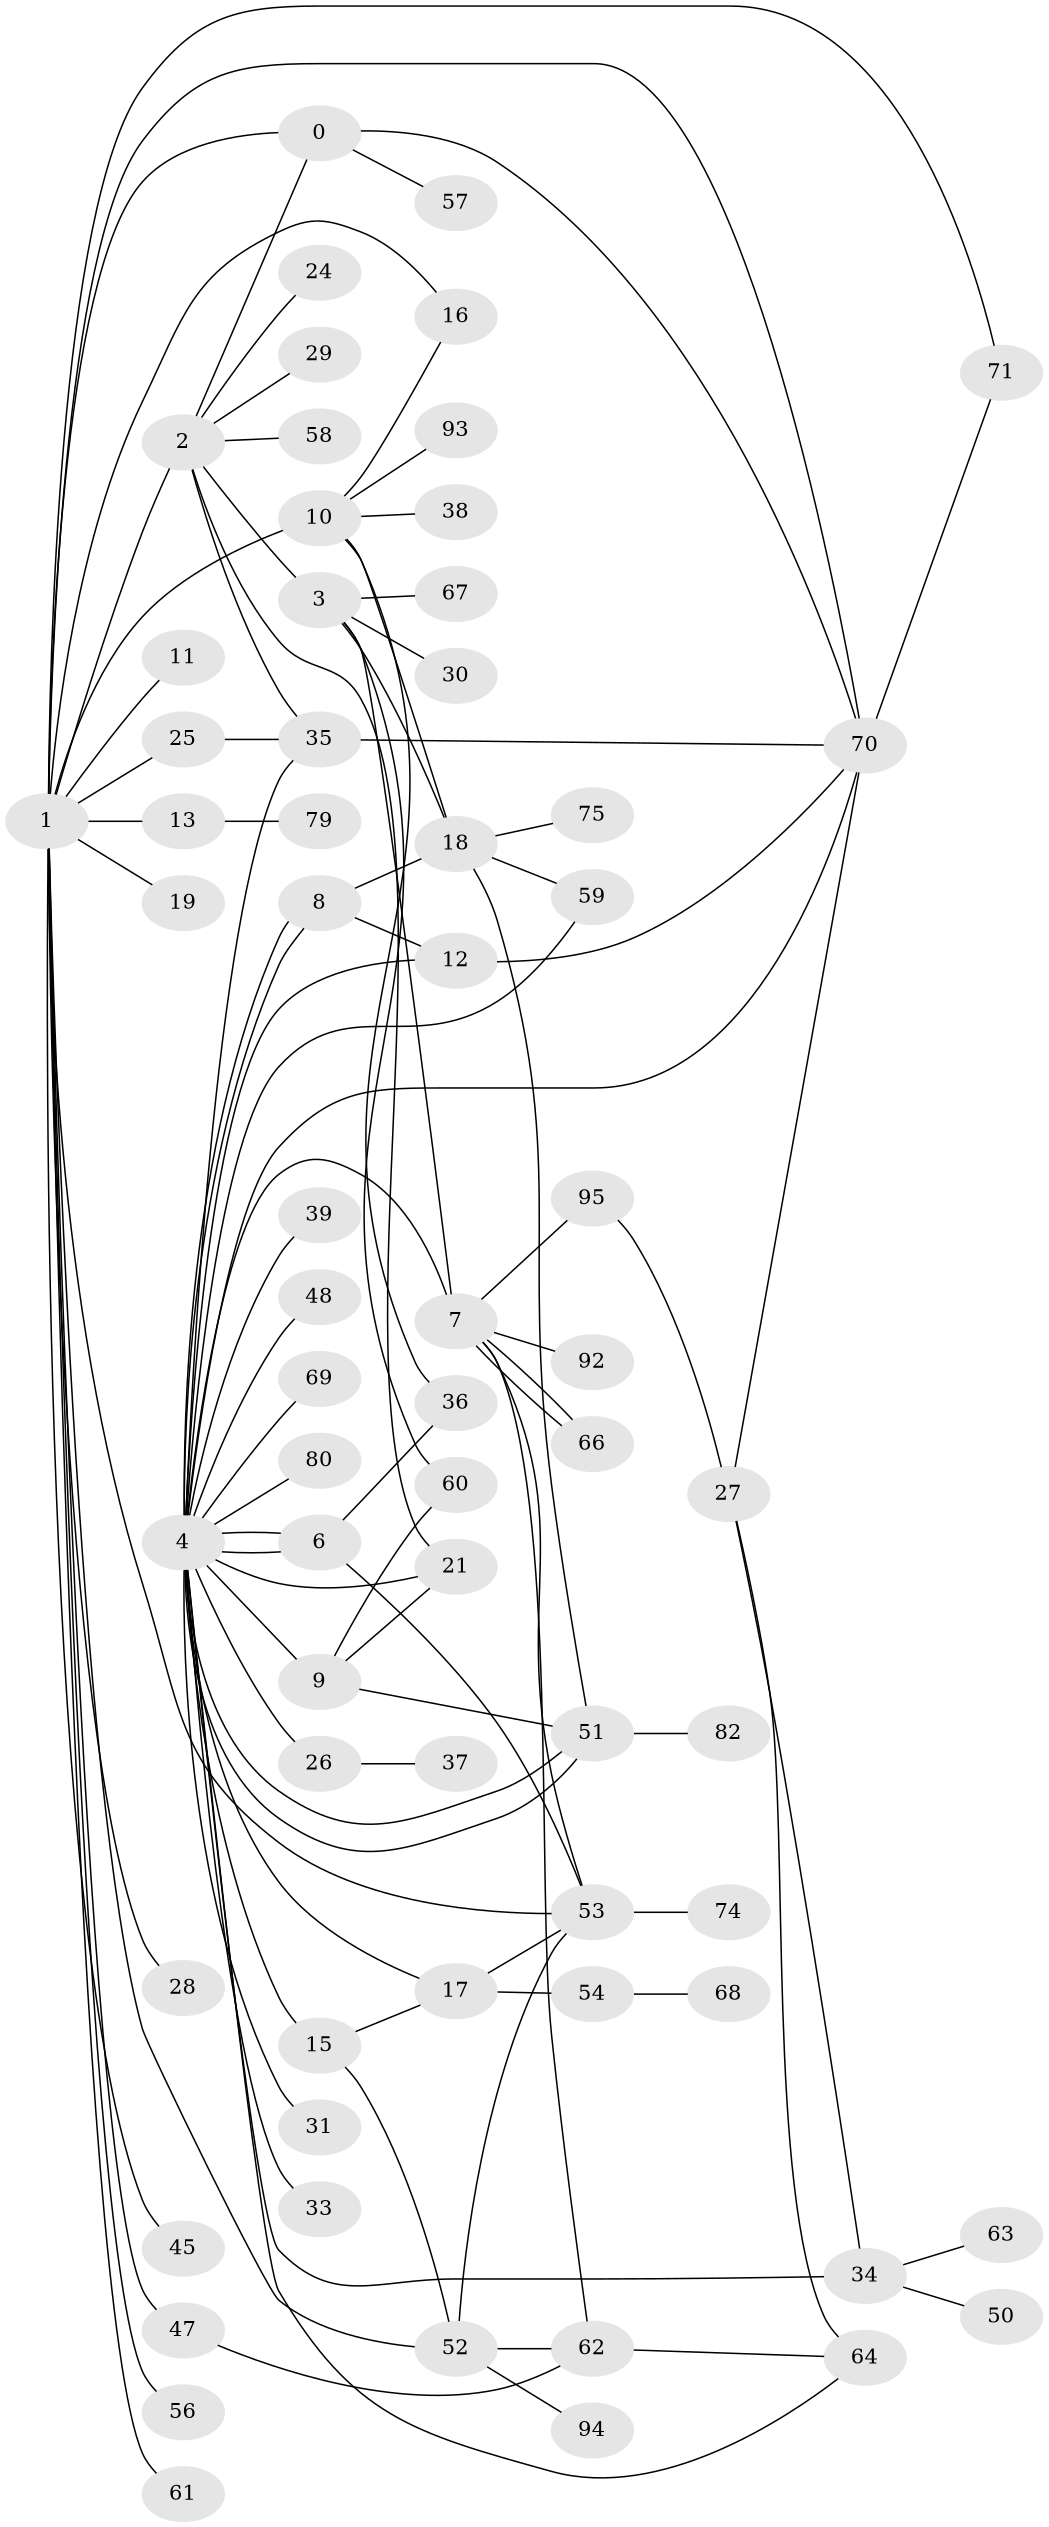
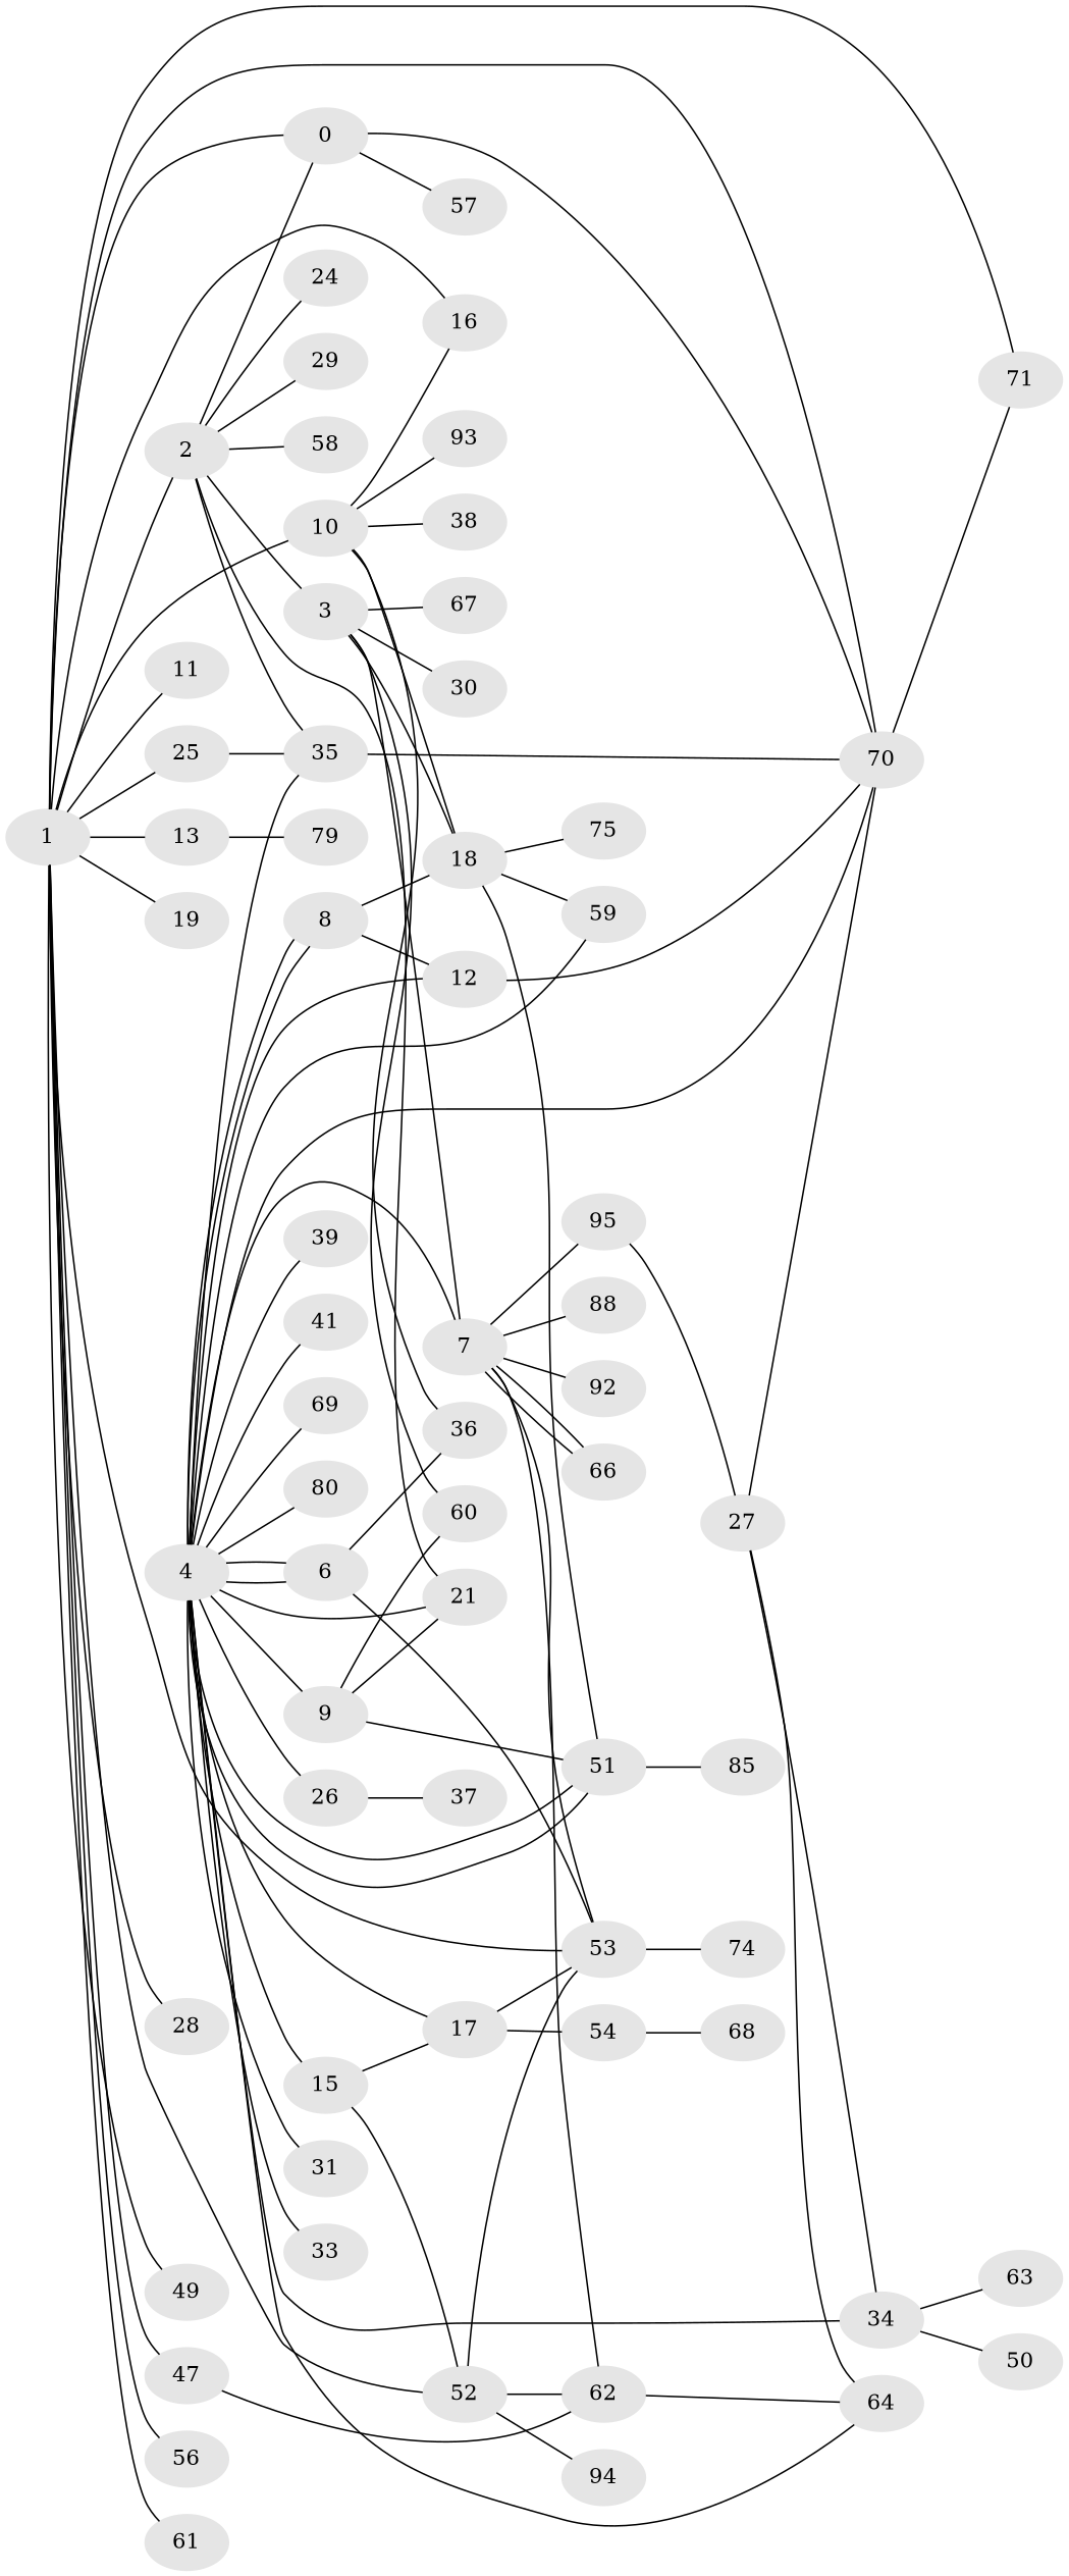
  graph {
    rankdir=LR
    node [color=gray90 style=filled]
    1 [super="+45"]
    2 [super="+73"]
    n3 [label=0 super="+22"]
    10 [super="+83"]
    11
    13 [super="+38"]
    16
    19 [super="+44"]
    25
    28
    47
-   49 [super="+90" label=45]
+   49 [super="+90"]
    52 [super="+65"]
    53 [super="+55"]
    56
    61
    70 [super="+86"]
    71 [super="+89"]
    3 [super="+84"]
    21 [super="+32"]
    24
    29 [super="+43"]
    35 [super="+46"]
    58
    4 [super="+23"]
    7 [super="+14"]
    6 [super="+72"]
    8 [super="+96"]
    9 [super="+97"]
    12
    15
    17 [super="+82"]
    26
    31
    33
    34 [super="+40"]
    39
-   41 [label=48]
+   41
    51 [super="+91"]
    59
    64
    69
    80
    57
    18 [super="+20"]
    36
    n47 [label=38]
    93
    n49 [label=79]
    62 [super="+78"]
    94
    74
    30 [super="+81"]
    60
    67
    66
+   88
    92
    95
    75
    54
    37 [super="+79"]
    50
    63
-   85 [label=82]
+   85
    27
    68
    1 -- 2
    1 -- n3
    1 -- 10
    1 -- 11
    1 -- 13
    1 -- 16
    1 -- 19
    1 -- 25
    1 -- 28
    1 -- 47
    1 -- 49
    1 -- 52
    1 -- 53
    1 -- 56
    1 -- 61
    1 -- 70
    1 -- 71
    2 -- n3
    2 -- 3
    2 -- 21
    2 -- 24
    2 -- 29
    2 -- 35
    2 -- 58
    n3 -- 70
    n3 -- 57
    10 -- 16
    10 -- 18
    10 -- 36
    10 -- n47
    10 -- 93
    13 -- n49
    25 -- 35
    47 -- 62
    52 -- 53
    52 -- 62
    52 -- 94
    53 -- 74
    70 -- 71
    3 -- 7
    3 -- 18
    3 -- 30
    3 -- 60
    3 -- 67
    35 -- 70
    4 -- 70
    4 -- 21
    4 -- 35
    4 -- 7
    4 -- 6
    4 -- 6
    4 -- 8
    4 -- 8
    4 -- 9
    4 -- 12
    4 -- 15
    4 -- 17
    4 -- 26
    4 -- 31
    4 -- 33
    4 -- 34 [weight=2]
    4 -- 39
    4 -- 41
    4 -- 51
    4 -- 51
    4 -- 59
    4 -- 64
    4 -- 69
    4 -- 80
    7 -- 53
    7 -- 62
    7 -- 66
    7 -- 66
+   7 -- 88
    7 -- 92
    7 -- 95
    6 -- 53
    6 -- 36
    8 -- 12
    8 -- 18
    9 -- 21
    9 -- 51
    9 -- 60
    12 -- 70
    15 -- 52
    15 -- 17
    17 -- 53
    17 -- 54
    26 -- 37
    34 -- 50
    34 -- 63
    51 -- 85
    18 -- 51
    18 -- 59
    18 -- 75
    62 -- 64
    95 -- 27
    54 -- 68
    27 -- 70
    27 -- 34
    27 -- 64
  }
